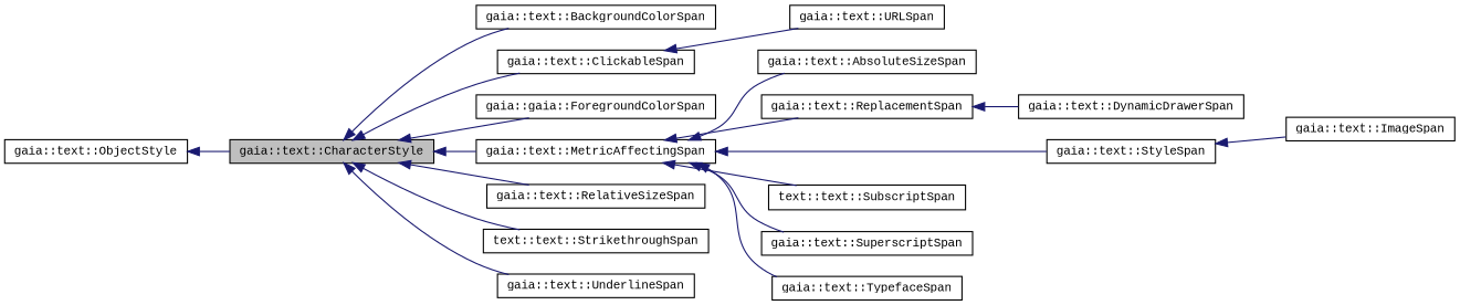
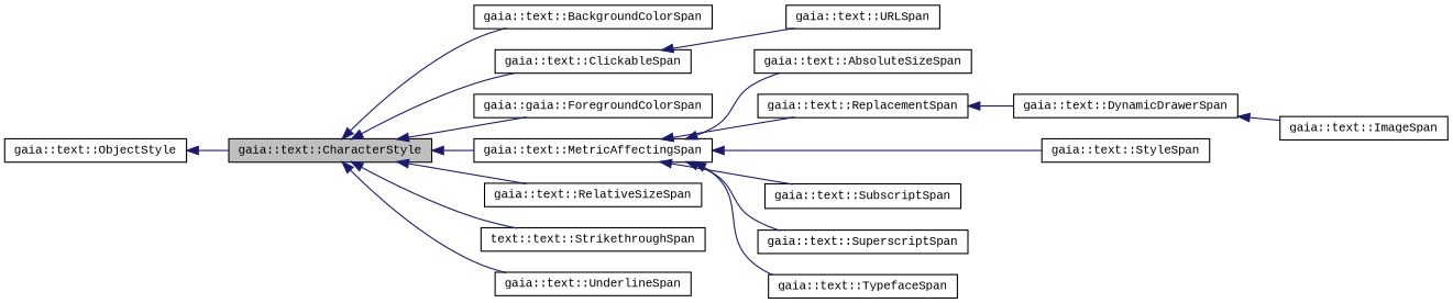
  digraph {
    fontname="Liberation Mono"
    rankdir=LR
    node [color=black fillcolor=white fontname="Liberation Mono" fontsize=10 shape=record style=filled]
    edge [color=midnightblue dir=back fontname="Liberation Mono" fontsize=10 labelfontname=Helvetica labelfontsize=10 style=solid]
    n1 [fillcolor=grey75 fontcolor=black height=0.2 label="gaia::text::CharacterStyle" width=0.4]
    n2 [height=0.2 label="gaia::text::BackgroundColorSpan" width=0.4]
    n3 [height=0.2 label="gaia::text::ClickableSpan" width=0.4]
    n4 [height=0.2 label="gaia::gaia::ForegroundColorSpan" width=0.4]
    n5 [height=0.2 label="gaia::text::MetricAffectingSpan" width=0.4]
    n6 [height=0.2 label="gaia::text::RelativeSizeSpan" width=0.4]
    n7 [height=0.2 label="text::text::StrikethroughSpan" width=0.4]
    n8 [height=0.2 label="gaia::text::UnderlineSpan" width=0.4]
    n9 [height=0.2 label="gaia::text::URLSpan" width=0.4]
    n10 [height=0.2 label="gaia::text::AbsoluteSizeSpan" width=0.4]
    n11 [height=0.2 label="gaia::text::ReplacementSpan" width=0.4]
    n12 [height=0.2 label="gaia::text::StyleSpan" width=0.4]
-   n13 [height=0.2 label="text::text::SubscriptSpan" width=0.4]
+   n13 [height=0.2 label="gaia::text::SubscriptSpan" width=0.4]
    n14 [height=0.2 label="gaia::text::SuperscriptSpan" width=0.4]
    n15 [height=0.2 label="gaia::text::TypefaceSpan" width=0.4]
    n16 [height=0.2 label="gaia::text::ObjectStyle" width=0.4]
    n17 [height=0.2 label="gaia::text::DynamicDrawerSpan" width=0.4]
    n18 [height=0.2 label="gaia::text::ImageSpan" width=0.4]
    n1 -> n2
    n1 -> n3
    n1 -> n4
    n1 -> n5
    n1 -> n6
    n1 -> n7
    n1 -> n8
    n3 -> n9
    n5 -> n10
    n5 -> n11
    n5 -> n12
    n5 -> n13
    n5 -> n14
    n5 -> n15
    n11 -> n17
    n16 -> n1
-   n12 -> n18
+   n17 -> n18
  }
